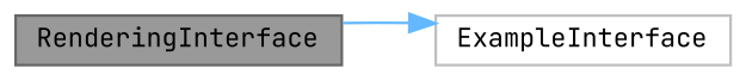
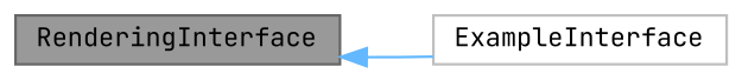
  digraph {
    rankdir=LR
    fontname="JetBrains Mono"
    node [fontname="JetBrains Mono" fontsize=10 shape=box style=filled]
    n1 [color=gray40 fillcolor=grey60 fontcolor=black height=0.2 label=RenderingInterface width=0.4]
    n2 [color=grey75 fillcolor=white height=0.2 label=ExampleInterface width=0.4]
-   n2 -> n1 [color=steelblue1 dir=back fontname="JetBrains Mono" fontsize=10 labelfontname=Helvetica labelfontsize=10 style=solid]
+   n1 -> n2 [color=steelblue1 dir=back fontname="JetBrains Mono" fontsize=10 labelfontname=Helvetica labelfontsize=10 style=solid]
  }
